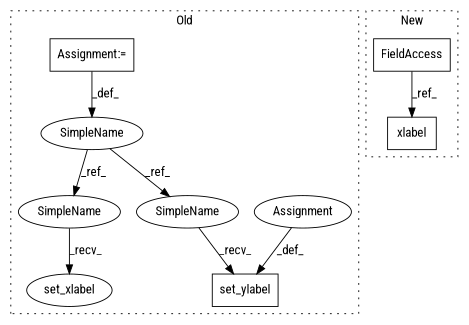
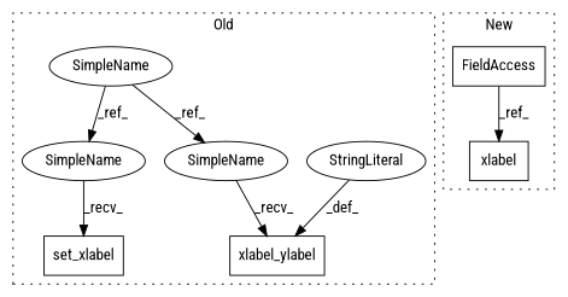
  digraph {
    fontname="Roboto Condensed"
    node [a=32 fontname="Roboto Condensed" l=2 shape=box]
    edge [fontname="Roboto Condensed"]
-   n1 [l="11,1" label=set_ylabel s="20517,20538"]
-   n2 [a=45 l=10 label=Assignment s=20528 shape=ellipse]
+   n1 [l="11,1" label=xlabel_ylabel s="20517,20538"]
+   n2 [a=45 l=10 label=StringLiteral s=20528 shape=ellipse]
    n3 [a=42 label=SimpleName s=20291 shape=ellipse]
-   n4 [l="11,1" label=set_xlabel s="20486,20507" shape=ellipse]
-   n5 [a=7 l=1 label="Assignment:=" s=20293]
+   n4 [l="11,1" label=set_xlabel s="20486,20507"]
    n6 [a=42 label=SimpleName s=20483 shape=ellipse]
    n7 [a=42 label=SimpleName s=20514 shape=ellipse]
    n8 [l="7,1" label=xlabel s="20490,20507"]
    n9 [a=22 l=10 label=FieldAccess s=20472]
    subgraph cluster_1 {
      label=Old
      style=dotted
      n1
      n2
      n3
      n4
-     n5
      n6
      n7
    }
    subgraph cluster_2 {
      label=New
      style=dotted
      n8
      n9
    }
    n2 -> n1 [label=_def_]
    n3 -> n6 [label=_ref_]
    n3 -> n7 [label=_ref_]
-   n5 -> n3 [label=_def_]
    n6 -> n4 [label=_recv_]
    n7 -> n1 [label=_recv_]
    n9 -> n8 [label=_ref_]
  }
